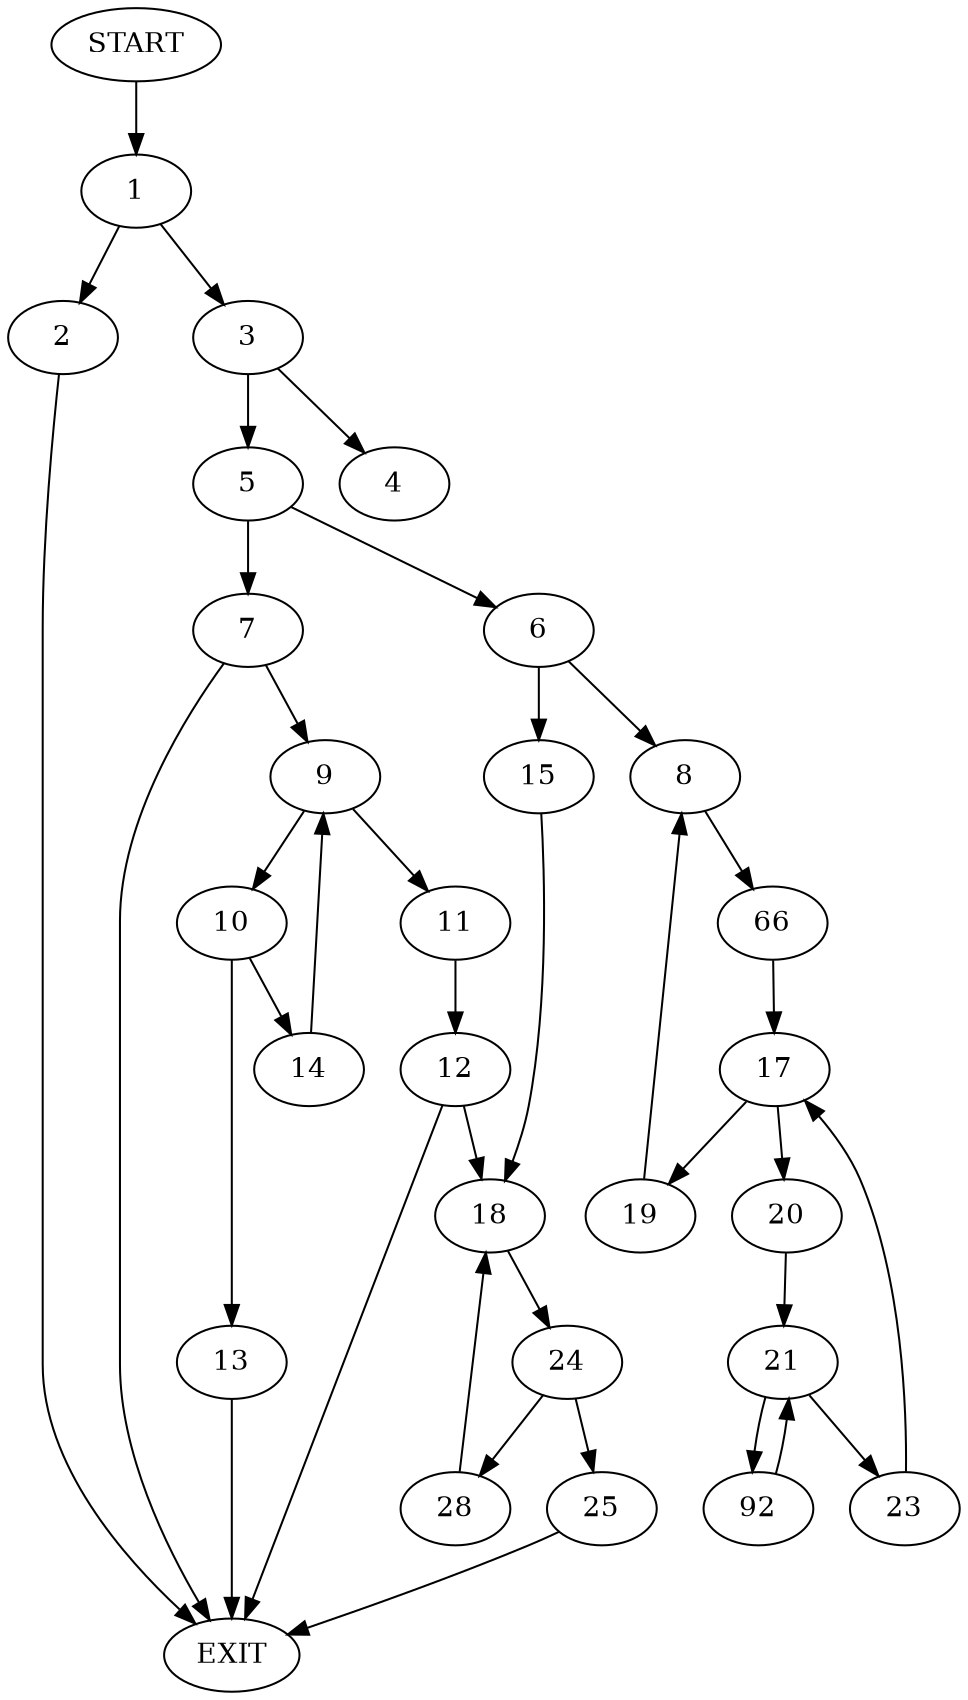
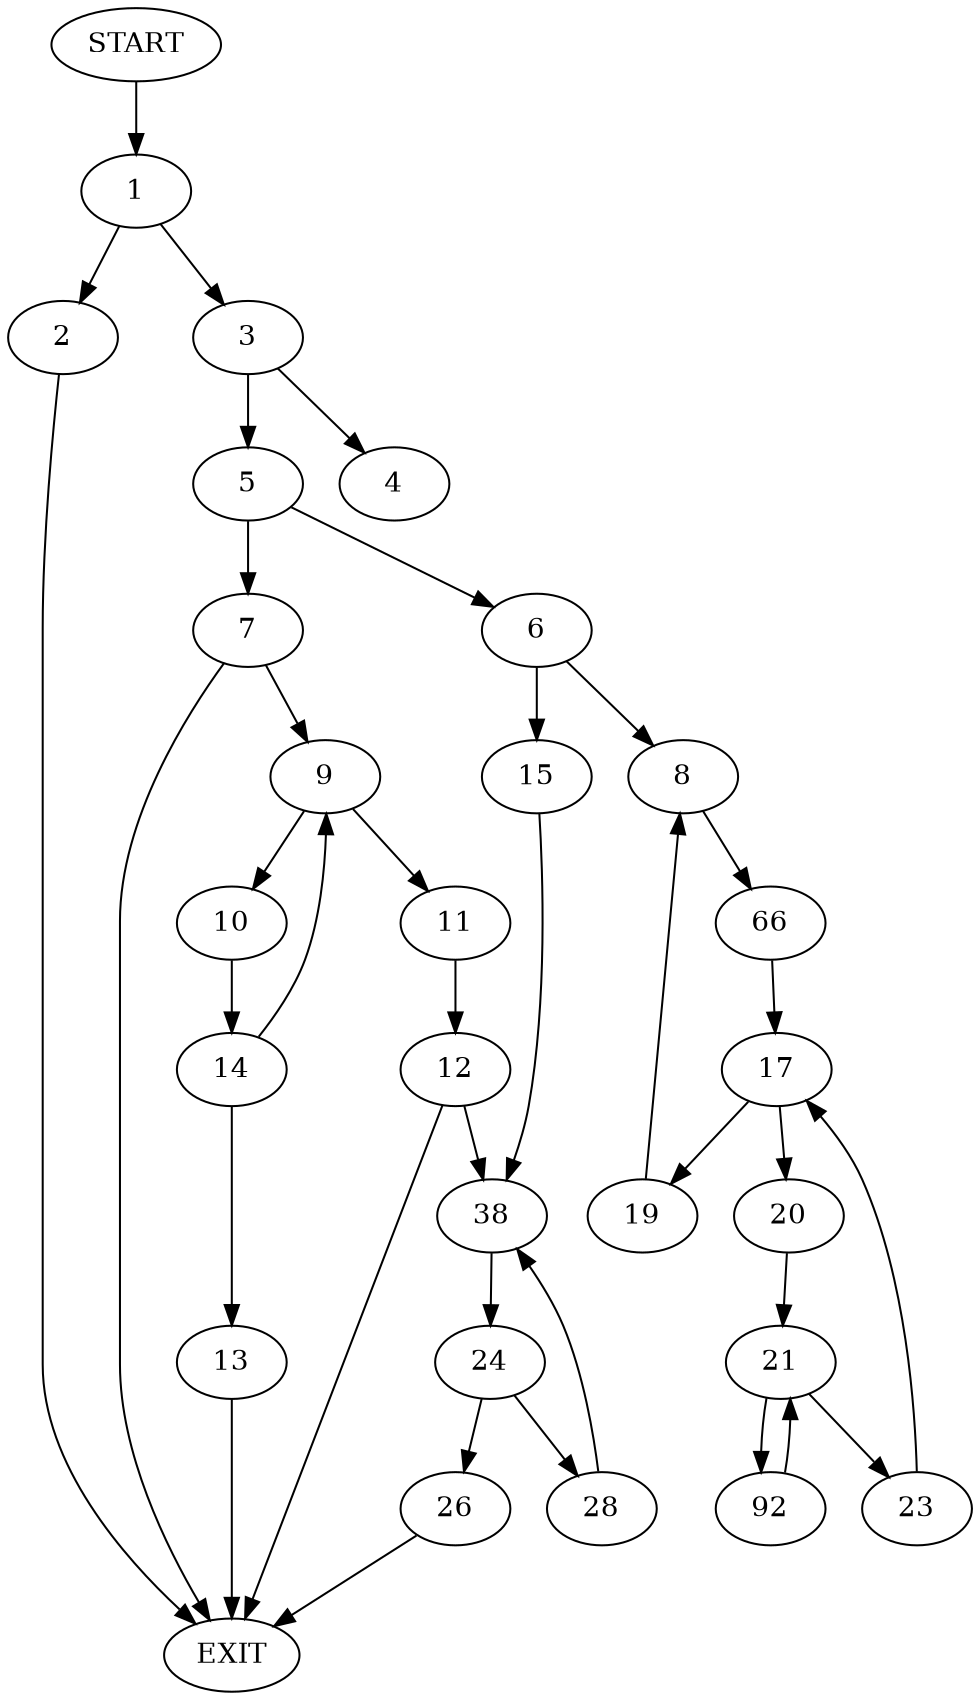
  digraph {
    n1 [label=START]
    1
    2
    3
    n5 [label=EXIT]
    4
    5
    6
    7
    8
    15
    9
    n13 [label=66]
    10
    11
-   18
+   18 [label=38]
    17
    13
    14
    12
    24
    19
    20
    21
-   25
+   25 [label=26]
    n26 [label=28]
    n27 [label=92]
    23
    n1 -> 1
    1 -> 2
    1 -> 3
    2 -> n5
    3 -> 4
    3 -> 5
    5 -> 6
    5 -> 7
    6 -> 8
    6 -> 15
    7 -> n5
    7 -> 9
    8 -> n13
    15 -> 18
    9 -> 10
    9 -> 11
    n13 -> 17
-   10 -> 13
+   14 -> 13
    10 -> 14
    11 -> 12
    18 -> 24
    17 -> 19
    17 -> 20
    13 -> n5
    14 -> 9
    12 -> n5
    12 -> 18
    24 -> 25
    24 -> n26
    19 -> 8
    20 -> 21
    21 -> n27
    21 -> 23
    25 -> n5
    n26 -> 18
    n27 -> 21
    23 -> 17
  }
